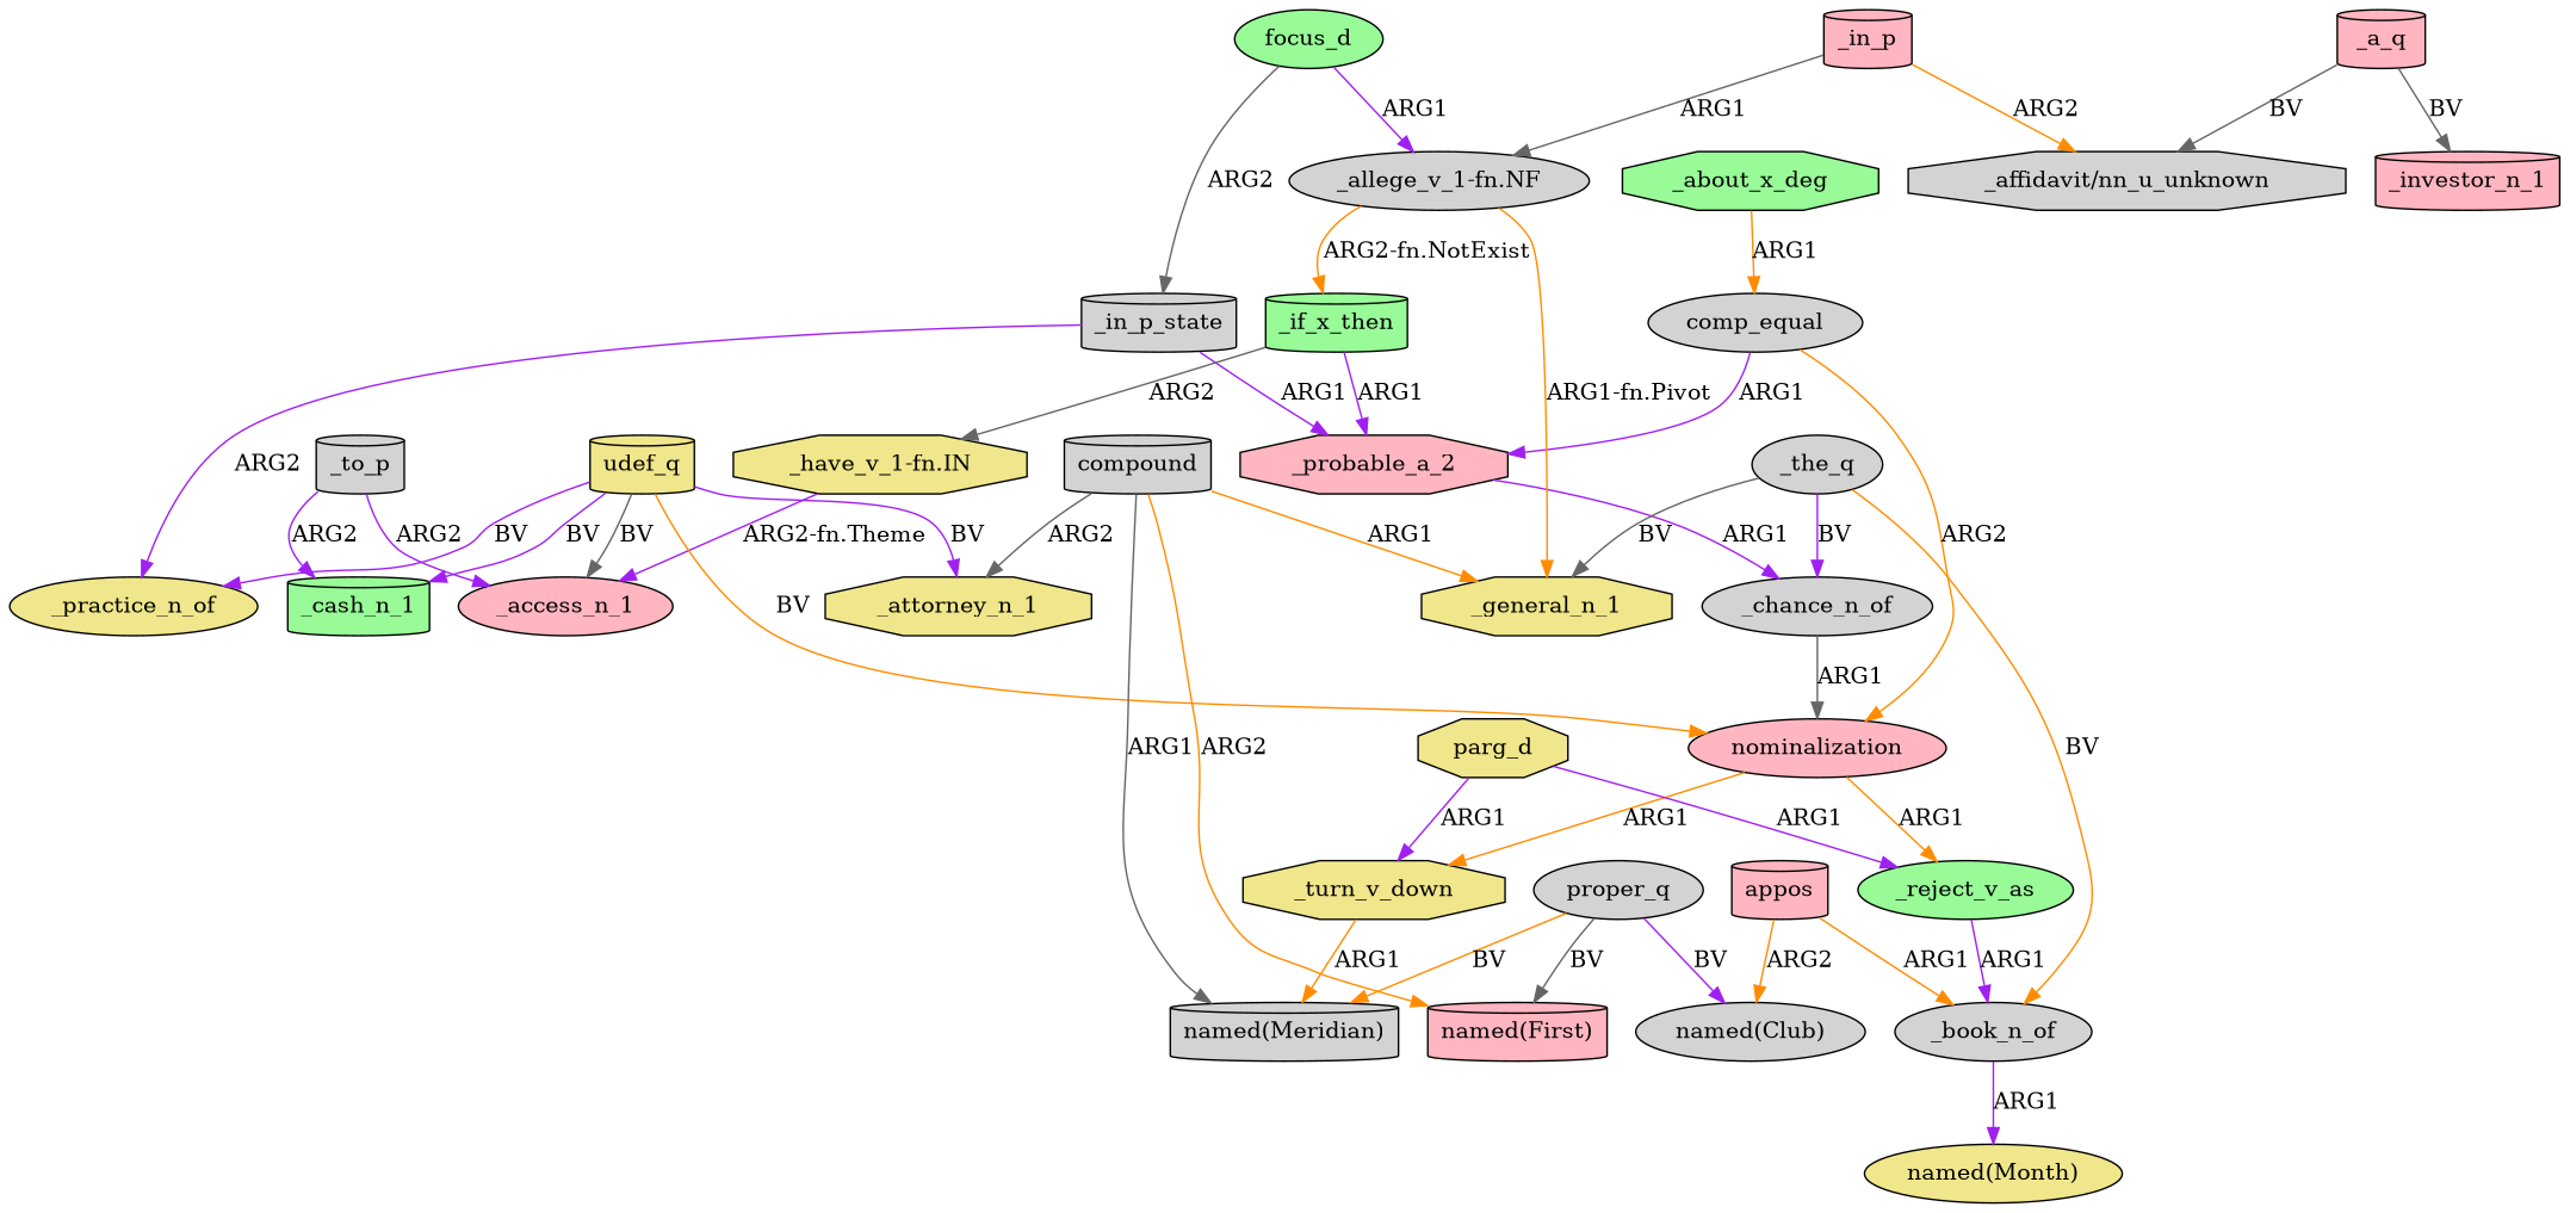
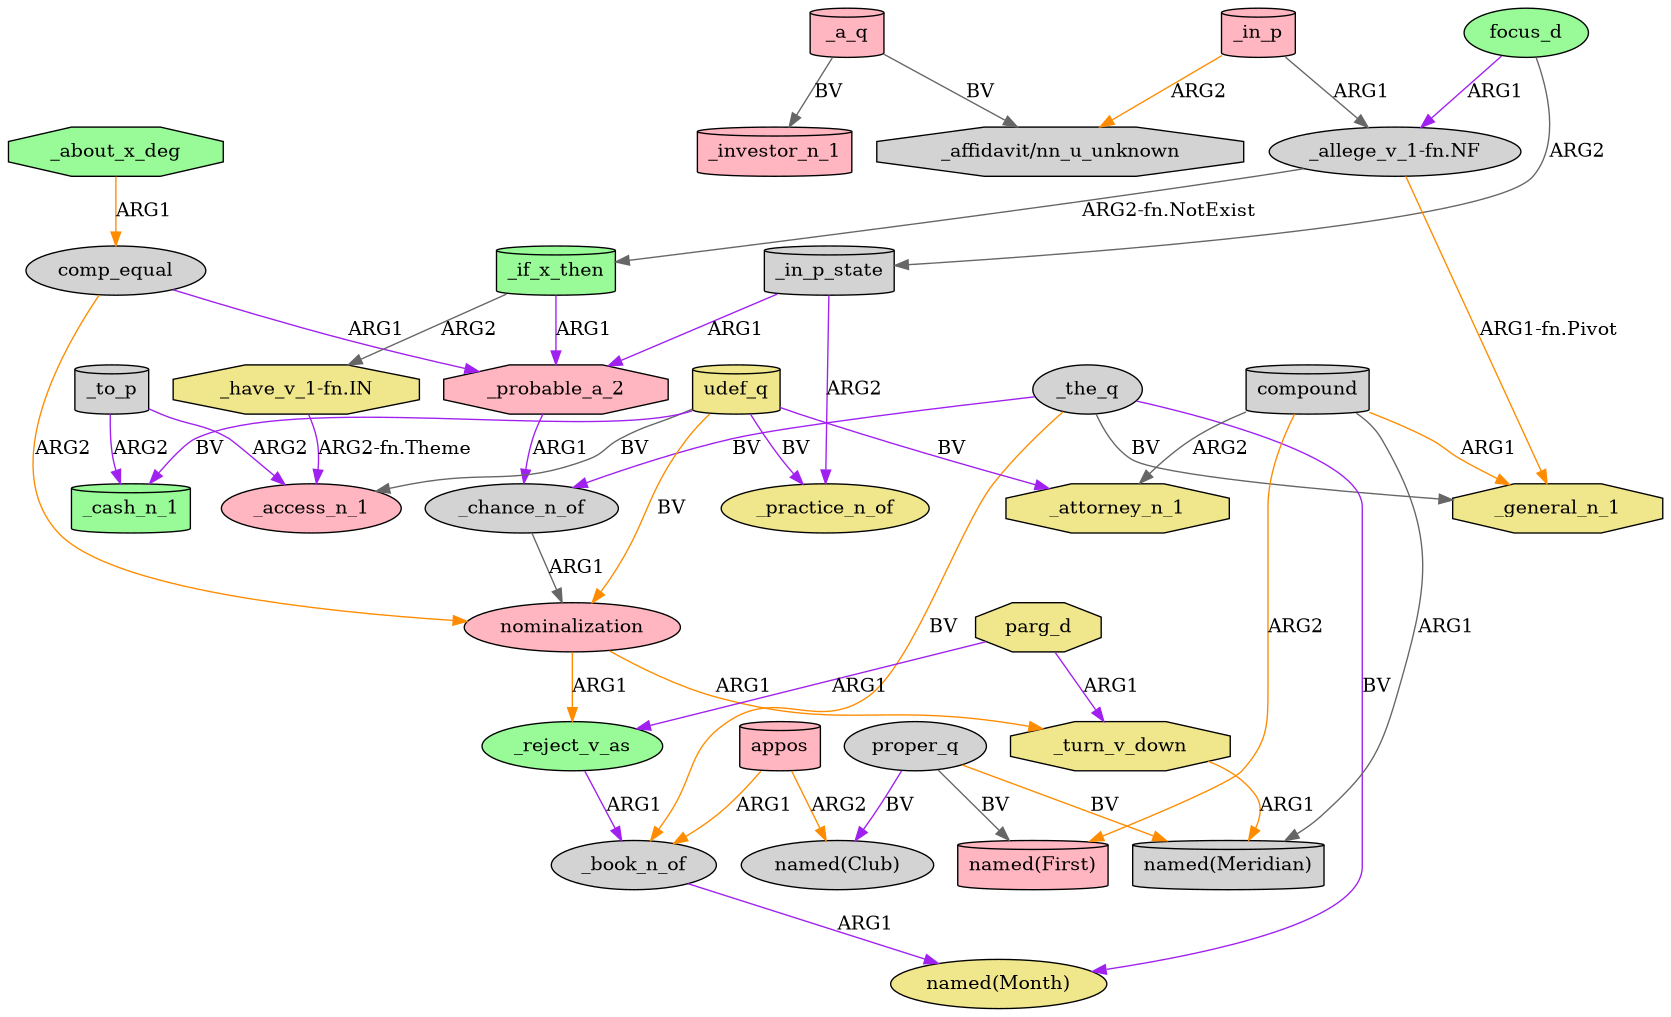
  digraph {
    node [fillcolor=lightgrey shape=ellipse style=filled]
    edge [color=purple]
    n1 [fillcolor=lightpink label=_probable_a_2 shape=octagon]
    comp_equal
    nominalization [fillcolor=lightpink]
    _chance_n_of
    _turn_v_down [fillcolor=khaki shape=octagon]
    _reject_v_as [fillcolor=palegreen]
    _a_q [fillcolor=lightpink shape=cylinder]
    "_affidavit/nn_u_unknown" [shape=octagon]
    _investor_n_1 [fillcolor=lightpink shape=cylinder]
    "_have_v_1-fn.IN" [fillcolor=khaki shape=octagon]
    _access_n_1 [fillcolor=lightpink]
    _the_q
    _general_n_1 [fillcolor=khaki shape=octagon]
    _book_n_of
    "named(Month)" [fillcolor=khaki]
    udef_q [fillcolor=khaki shape=cylinder]
    _cash_n_1 [fillcolor=palegreen shape=cylinder]
    _attorney_n_1 [fillcolor=khaki shape=octagon]
    _practice_n_of [fillcolor=khaki]
    appos [fillcolor=lightpink shape=cylinder]
    "named(Club)"
    focus_d [fillcolor=palegreen]
    _in_p_state [shape=cylinder]
    "_allege_v_1-fn.NF"
    _if_x_then [fillcolor=palegreen shape=cylinder]
    _to_p [shape=cylinder]
    proper_q
    "named(First)" [fillcolor=lightpink shape=cylinder]
    "named(Meridian)" [shape=cylinder]
    compound [shape=cylinder]
    _in_p [fillcolor=lightpink shape=cylinder]
    _about_x_deg [fillcolor=palegreen shape=octagon]
    parg_d [fillcolor=khaki shape=octagon]
    n1 -> _chance_n_of [label=ARG1]
    comp_equal -> n1 [label=ARG1]
    comp_equal -> nominalization [color=darkorange label=ARG2]
    nominalization -> _turn_v_down [color=darkorange label=ARG1]
    nominalization -> _reject_v_as [color=darkorange label=ARG1]
    _chance_n_of -> nominalization [color=gray40 label=ARG1]
    _turn_v_down -> "named(Meridian)" [color=darkorange label=ARG1]
    _reject_v_as -> _book_n_of [label=ARG1]
    _a_q -> "_affidavit/nn_u_unknown" [color=gray40 label=BV]
    _a_q -> _investor_n_1 [color=gray40 label=BV]
    "_have_v_1-fn.IN" -> _access_n_1 [label="ARG2-fn.Theme"]
    _the_q -> _chance_n_of [label=BV]
    _the_q -> _general_n_1 [color=gray40 label=BV]
    _the_q -> _book_n_of [color=darkorange label=BV]
+   _the_q -> "named(Month)" [label=BV]
    _book_n_of -> "named(Month)" [label=ARG1]
    udef_q -> nominalization [color=darkorange label=BV]
    udef_q -> _access_n_1 [color=gray40 label=BV]
    udef_q -> _cash_n_1 [label=BV]
    udef_q -> _attorney_n_1 [label=BV]
    udef_q -> _practice_n_of [label=BV]
    appos -> _book_n_of [color=darkorange label=ARG1]
    appos -> "named(Club)" [color=darkorange label=ARG2]
    focus_d -> _in_p_state [color=gray40 label=ARG2]
    focus_d -> "_allege_v_1-fn.NF" [label=ARG1]
    _in_p_state -> n1 [label=ARG1]
    _in_p_state -> _practice_n_of [label=ARG2]
    "_allege_v_1-fn.NF" -> _general_n_1 [color=darkorange label="ARG1-fn.Pivot"]
-   "_allege_v_1-fn.NF" -> _if_x_then [color=darkorange label="ARG2-fn.NotExist"]
+   "_allege_v_1-fn.NF" -> _if_x_then [color=gray40 label="ARG2-fn.NotExist"]
    _if_x_then -> n1 [label=ARG1]
    _if_x_then -> "_have_v_1-fn.IN" [color=gray40 label=ARG2]
    _to_p -> _access_n_1 [label=ARG2]
    _to_p -> _cash_n_1 [label=ARG2]
    proper_q -> "named(Club)" [label=BV]
    proper_q -> "named(First)" [color=gray40 label=BV]
    proper_q -> "named(Meridian)" [color=darkorange label=BV]
    compound -> _general_n_1 [color=darkorange label=ARG1]
    compound -> _attorney_n_1 [color=gray40 label=ARG2]
    compound -> "named(First)" [color=darkorange label=ARG2]
    compound -> "named(Meridian)" [color=gray40 label=ARG1]
    _in_p -> "_affidavit/nn_u_unknown" [color=darkorange label=ARG2]
    _in_p -> "_allege_v_1-fn.NF" [color=gray40 label=ARG1]
    _about_x_deg -> comp_equal [color=darkorange label=ARG1]
    parg_d -> _turn_v_down [label=ARG1]
    parg_d -> _reject_v_as [label=ARG1]
  }
